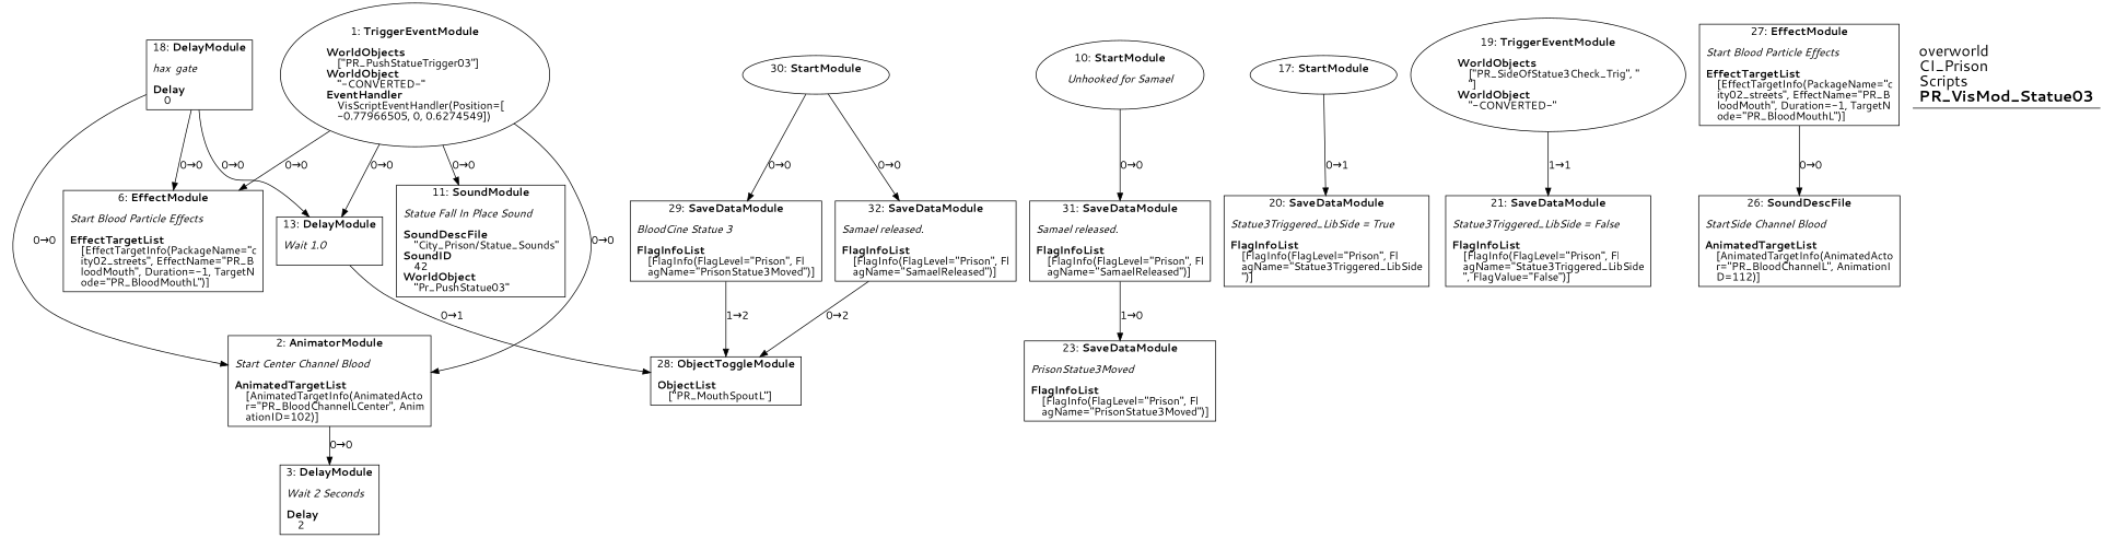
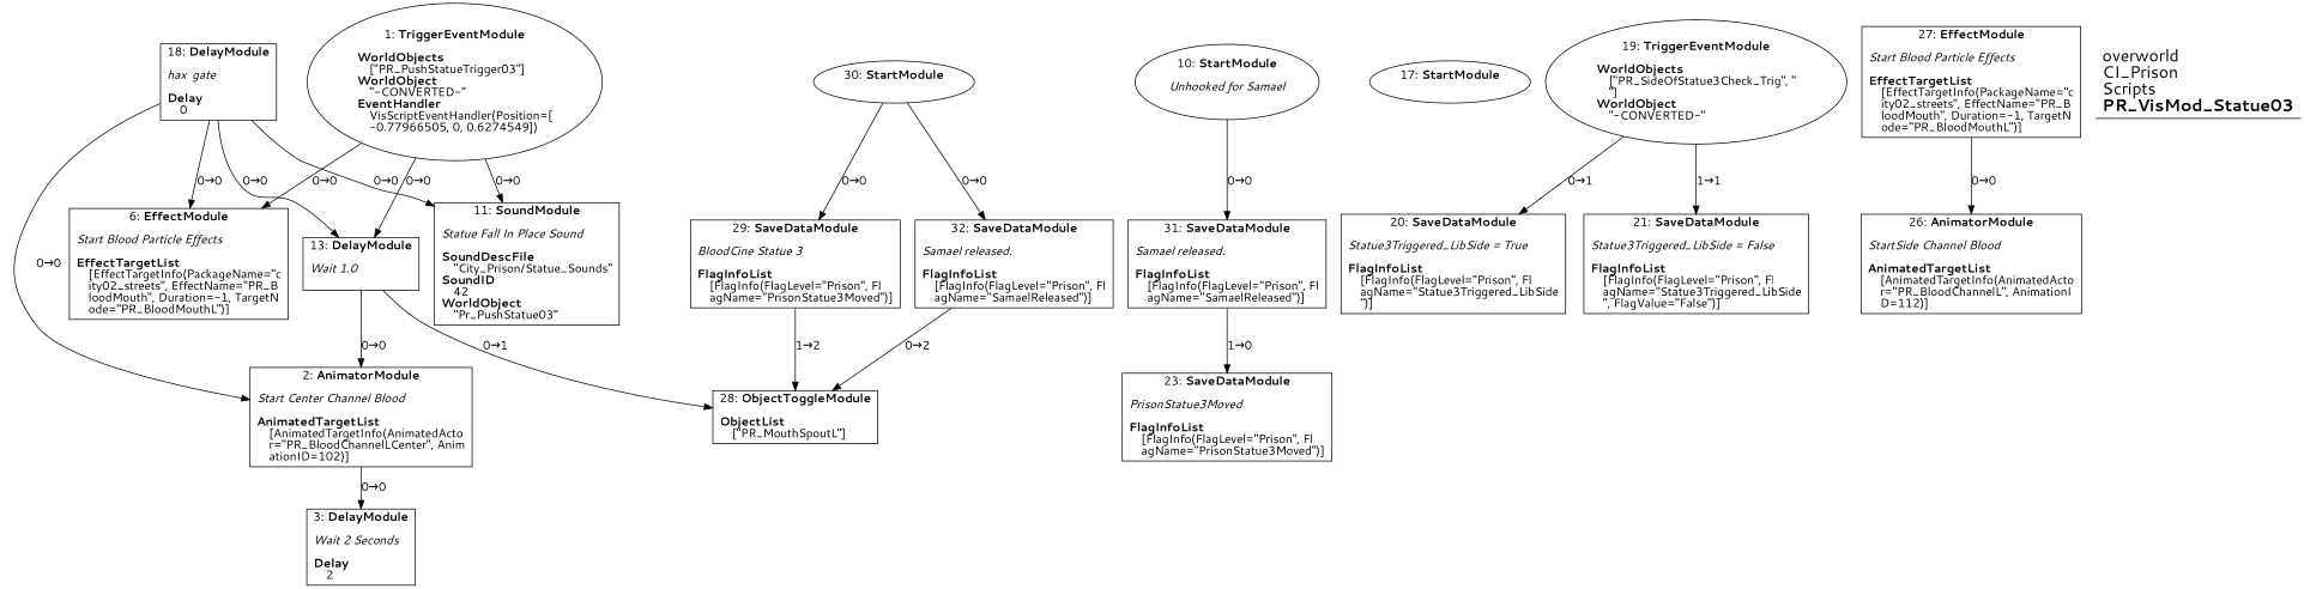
  digraph {
    fontname="Segoe UI"
    splines=spline
    node [fontname="Segoe UI" shape=box]
    edge [fontname="Segoe UI"]
    n1 [label=<1: <b>TriggerEventModule</b><br/><br/><b>WorldObjects</b><br align="left"/>    [&quot;PR_PushStatueTrigger03&quot;]<br align="left"/><b>WorldObject</b><br align="left"/>    &quot;-CONVERTED-&quot;<br align="left"/><b>EventHandler</b><br align="left"/>    VisScriptEventHandler(Position=[<br align="left"/>    -0.77966505, 0, 0.6274549])<br align="left"/>> shape=oval]
    n2 [label=<2: <b>AnimatorModule</b><br/><br/><i>Start Center Channel Blood<br align="left"/></i><br align="left"/><b>AnimatedTargetList</b><br align="left"/>    [AnimatedTargetInfo(AnimatedActo<br align="left"/>    r=&quot;PR_BloodChannelLCenter&quot;, Anim<br align="left"/>    ationID=102)]<br align="left"/>>]
    n3 [label=<6: <b>EffectModule</b><br/><br/><i>Start Blood Particle Effects<br align="left"/></i><br align="left"/><b>EffectTargetList</b><br align="left"/>    [EffectTargetInfo(PackageName=&quot;c<br align="left"/>    ity02_streets&quot;, EffectName=&quot;PR_B<br align="left"/>    loodMouth&quot;, Duration=-1, TargetN<br align="left"/>    ode=&quot;PR_BloodMouthL&quot;)]<br align="left"/>>]
    n4 [label=<11: <b>SoundModule</b><br/><br/><i>Statue Fall In Place Sound<br align="left"/></i><br align="left"/><b>SoundDescFile</b><br align="left"/>    &quot;City_Prison/Statue_Sounds&quot;<br align="left"/><b>SoundID</b><br align="left"/>    42<br align="left"/><b>WorldObject</b><br align="left"/>    &quot;Pr_PushStatue03&quot;<br align="left"/>>]
    n5 [label=<13: <b>DelayModule</b><br/><br/><i>Wait 1.0<br align="left"/></i><br align="left"/>>]
    n6 [label=<3: <b>DelayModule</b><br/><br/><i>Wait 2 Seconds<br align="left"/></i><br align="left"/><b>Delay</b><br align="left"/>    2<br align="left"/>>]
    n7 [label=<28: <b>ObjectToggleModule</b><br/><br/><b>ObjectList</b><br align="left"/>    [&quot;PR_MouthSpoutL&quot;]<br align="left"/>>]
    n8 [label=<10: <b>StartModule</b><br/><br/><i>Unhooked for Samael<br align="left"/></i><br align="left"/>> shape=oval]
    n9 [label=<31: <b>SaveDataModule</b><br/><br/><i>Samael released.<br align="left"/></i><br align="left"/><b>FlagInfoList</b><br align="left"/>    [FlagInfo(FlagLevel=&quot;Prison&quot;, Fl<br align="left"/>    agName=&quot;SamaelReleased&quot;)]<br align="left"/>>]
    n10 [label=<23: <b>SaveDataModule</b><br/><br/><i>PrisonStatue3Moved<br align="left"/></i><br align="left"/><b>FlagInfoList</b><br align="left"/>    [FlagInfo(FlagLevel=&quot;Prison&quot;, Fl<br align="left"/>    agName=&quot;PrisonStatue3Moved&quot;)]<br align="left"/>>]
    n11 [label=<17: <b>StartModule</b><br/><br/>> shape=oval]
    n12 [label=<18: <b>DelayModule</b><br/><br/><i>hax  gate<br align="left"/></i><br align="left"/><b>Delay</b><br align="left"/>    0<br align="left"/>>]
    n13 [label=<19: <b>TriggerEventModule</b><br/><br/><b>WorldObjects</b><br align="left"/>    [&quot;PR_SideOfStatue3Check_Trig&quot;, &quot;<br align="left"/>    &quot;]<br align="left"/><b>WorldObject</b><br align="left"/>    &quot;-CONVERTED-&quot;<br align="left"/>> shape=oval]
    n14 [label=<20: <b>SaveDataModule</b><br/><br/><i>Statue3Triggered_LibSide = True<br align="left"/></i><br align="left"/><b>FlagInfoList</b><br align="left"/>    [FlagInfo(FlagLevel=&quot;Prison&quot;, Fl<br align="left"/>    agName=&quot;Statue3Triggered_LibSide<br align="left"/>    &quot;)]<br align="left"/>>]
    n15 [label=<21: <b>SaveDataModule</b><br/><br/><i>Statue3Triggered_LibSide = False<br align="left"/></i><br align="left"/><b>FlagInfoList</b><br align="left"/>    [FlagInfo(FlagLevel=&quot;Prison&quot;, Fl<br align="left"/>    agName=&quot;Statue3Triggered_LibSide<br align="left"/>    &quot;, FlagValue=&quot;False&quot;)]<br align="left"/>>]
    n16 [label=<27: <b>EffectModule</b><br/><br/><i>Start Blood Particle Effects<br align="left"/></i><br align="left"/><b>EffectTargetList</b><br align="left"/>    [EffectTargetInfo(PackageName=&quot;c<br align="left"/>    ity02_streets&quot;, EffectName=&quot;PR_B<br align="left"/>    loodMouth&quot;, Duration=-1, TargetN<br align="left"/>    ode=&quot;PR_BloodMouthL&quot;)]<br align="left"/>>]
-   n17 [label=<26: <b>SoundDescFile</b><br/><br/><i>StartSide Channel Blood<br align="left"/></i><br align="left"/><b>AnimatedTargetList</b><br align="left"/>    [AnimatedTargetInfo(AnimatedActo<br align="left"/>    r=&quot;PR_BloodChannelL&quot;, AnimationI<br align="left"/>    D=112)]<br align="left"/>>]
+   n17 [label=<26: <b>AnimatorModule</b><br/><br/><i>StartSide Channel Blood<br align="left"/></i><br align="left"/><b>AnimatedTargetList</b><br align="left"/>    [AnimatedTargetInfo(AnimatedActo<br align="left"/>    r=&quot;PR_BloodChannelL&quot;, AnimationI<br align="left"/>    D=112)]<br align="left"/>>]
    n18 [label=<29: <b>SaveDataModule</b><br/><br/><i>BloodCine Statue 3<br align="left"/></i><br align="left"/><b>FlagInfoList</b><br align="left"/>    [FlagInfo(FlagLevel=&quot;Prison&quot;, Fl<br align="left"/>    agName=&quot;PrisonStatue3Moved&quot;)]<br align="left"/>>]
    n19 [label=<30: <b>StartModule</b><br/><br/>> shape=oval]
    n20 [label=<32: <b>SaveDataModule</b><br/><br/><i>Samael released.<br align="left"/></i><br align="left"/><b>FlagInfoList</b><br align="left"/>    [FlagInfo(FlagLevel=&quot;Prison&quot;, Fl<br align="left"/>    agName=&quot;SamaelReleased&quot;)]<br align="left"/>>]
    n21 [label=<<font point-size="20">overworld<br align="left"/>CI_Prison<br align="left"/>Scripts<br align="left"/><b>PR_VisMod_Statue03</b><br align="left"/></font>> shape=underline]
-   n1 -> n2 [label="0→0"]
+   n5 -> n2 [label="0→0"]
    n1 -> n3 [label="0→0"]
    n1 -> n4 [label="0→0"]
    n1 -> n5 [label="0→0"]
    n2 -> n6 [label="0→0"]
    n5 -> n7 [label="0→1"]
    n8 -> n9 [label="0→0"]
    n9 -> n10 [label="1→0"]
    n12 -> n2 [label="0→0"]
    n12 -> n3 [label="0→0"]
+   n12 -> n4 [label="0→0"]
    n12 -> n5 [label="0→0"]
-   n11 -> n14 [label="0→1"]
+   n13 -> n14 [label="0→1"]
    n13 -> n15 [label="1→1"]
    n16 -> n17 [label="0→0"]
    n18 -> n7 [label="1→2"]
    n19 -> n18 [label="0→0"]
    n19 -> n20 [label="0→0"]
    n20 -> n7 [label="0→2"]
  }
